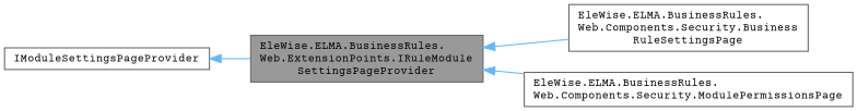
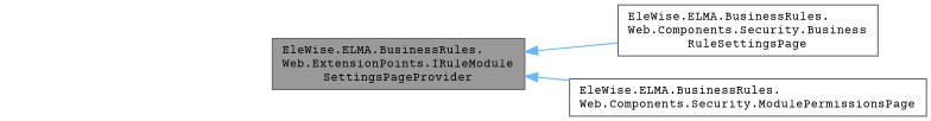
  digraph {
    rankdir=LR
    fontname="Courier Prime"
    node [color=gray40 fillcolor=white fontname="Courier Prime" fontsize=10 shape=box style=filled]
    edge [color=steelblue1 dir=back fontname="Courier Prime" fontsize=10 labelfontname=Helvetica labelfontsize=10 style=solid]
    n1 [fillcolor=grey60 fontcolor=black height=0.2 label="EleWise.ELMA.BusinessRules.\lWeb.ExtensionPoints.IRuleModule\lSettingsPageProvider" width=0.4]
    n2 [height=0.2 label="EleWise.ELMA.BusinessRules.\lWeb.Components.Security.Business\lRuleSettingsPage" width=0.4]
    n3 [height=0.2 label="EleWise.ELMA.BusinessRules.\lWeb.Components.Security.ModulePermissionsPage" width=0.4]
-   n4 [height=0.2 label=IModuleSettingsPageProvider width=0.4]
    n1 -> n2
    n1 -> n3
-   n4 -> n1
  }
